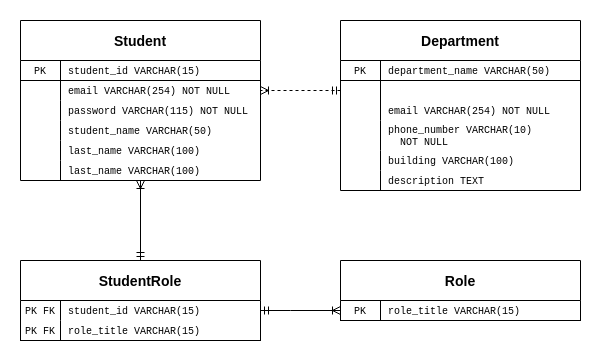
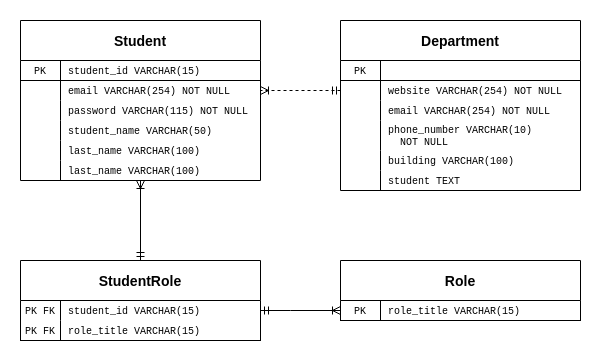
  <mxCell id="0" />
  <mxCell id="1" parent="0" />
  <mxCell id="2" value="Role" style="shape=table;startSize=40;container=1;collapsible=0;childLayout=tableLayout;fixedRows=1;rowLines=0;fontStyle=1;align=center;resizeLast=1;fontSize=14;swimlaneFillColor=none;fontFamily=Helvetica;" parent="1" vertex="1"><mxGeometry x="340" y="260" width="240" height="60" as="geometry"><mxRectangle x="120" y="120" width="80" height="30" as="alternateBounds" /></mxGeometry></mxCell>
  <mxCell id="3" value="" style="shape=partialRectangle;collapsible=0;dropTarget=0;pointerEvents=0;fillColor=none;points=[[0,0.5],[1,0.5]];portConstraint=eastwest;top=0;left=0;right=0;bottom=1;fontSize=10;fontFamily=Courier New;" parent="2" vertex="1"><mxGeometry y="40" width="240" height="20" as="geometry" /></mxCell>
  <mxCell id="4" value="PK" style="shape=partialRectangle;overflow=hidden;connectable=0;fillColor=none;top=0;left=0;bottom=0;right=0;fontStyle=0;fontSize=10;fontFamily=Courier New;" parent="3" vertex="1"><mxGeometry width="40" height="20" as="geometry"><mxRectangle width="40" height="20" as="alternateBounds" /></mxGeometry></mxCell>
  <mxCell id="5" value="role_title VARCHAR(15)" style="shape=partialRectangle;overflow=hidden;connectable=0;fillColor=none;top=0;left=0;bottom=0;right=0;align=left;spacingLeft=6;fontStyle=0;fontSize=10;fontFamily=Courier New;" parent="3" vertex="1"><mxGeometry x="40" width="200" height="20" as="geometry"><mxRectangle width="200" height="20" as="alternateBounds" /></mxGeometry></mxCell>
  <mxCell id="6" value="Student" style="shape=table;startSize=40;container=1;collapsible=0;childLayout=tableLayout;fixedRows=1;rowLines=0;fontStyle=1;align=center;resizeLast=1;fontSize=14;swimlaneFillColor=none;fontFamily=Helvetica;" parent="1" vertex="1"><mxGeometry x="20" y="20" width="240" height="160" as="geometry"><mxRectangle x="120" y="120" width="80" height="30" as="alternateBounds" /></mxGeometry></mxCell>
  <mxCell id="7" value="" style="shape=partialRectangle;collapsible=0;dropTarget=0;pointerEvents=0;fillColor=none;points=[[0,0.5],[1,0.5]];portConstraint=eastwest;top=0;left=0;right=0;bottom=1;fontSize=10;fontFamily=Courier New;" parent="6" vertex="1"><mxGeometry y="40" width="240" height="20" as="geometry" /></mxCell>
  <mxCell id="8" value="PK" style="shape=partialRectangle;overflow=hidden;connectable=0;fillColor=none;top=0;left=0;bottom=0;right=0;fontStyle=0;fontSize=10;fontFamily=Courier New;" parent="7" vertex="1"><mxGeometry width="40" height="20" as="geometry"><mxRectangle width="40" height="20" as="alternateBounds" /></mxGeometry></mxCell>
  <mxCell id="9" value="student_id VARCHAR(15)" style="shape=partialRectangle;overflow=hidden;connectable=0;fillColor=none;top=0;left=0;bottom=0;right=0;align=left;spacingLeft=6;fontStyle=0;fontSize=10;fontFamily=Courier New;" parent="7" vertex="1"><mxGeometry x="40" width="200" height="20" as="geometry"><mxRectangle width="200" height="20" as="alternateBounds" /></mxGeometry></mxCell>
  <mxCell id="10" value="" style="shape=partialRectangle;collapsible=0;dropTarget=0;pointerEvents=0;fillColor=none;points=[[0,0.5],[1,0.5]];portConstraint=eastwest;top=0;left=0;right=0;bottom=0;fontSize=10;fontFamily=Courier New;" parent="6" vertex="1"><mxGeometry y="60" width="240" height="20" as="geometry" /></mxCell>
  <mxCell id="11" value="" style="shape=partialRectangle;overflow=hidden;connectable=0;fillColor=none;top=0;left=0;bottom=0;right=0;fontSize=10;fontFamily=Courier New;" parent="10" vertex="1"><mxGeometry width="40" height="20" as="geometry"><mxRectangle width="40" height="20" as="alternateBounds" /></mxGeometry></mxCell>
  <mxCell id="12" value="email VARCHAR(254) NOT NULL" style="shape=partialRectangle;overflow=hidden;connectable=0;fillColor=none;top=0;left=0;bottom=0;right=0;align=left;spacingLeft=6;fontSize=10;fontStyle=0;fontFamily=Courier New;" parent="10" vertex="1"><mxGeometry x="40" width="200" height="20" as="geometry"><mxRectangle width="200" height="20" as="alternateBounds" /></mxGeometry></mxCell>
  <mxCell id="13" value="" style="shape=tableRow;horizontal=0;startSize=0;swimlaneHead=0;swimlaneBody=0;fillColor=none;collapsible=0;dropTarget=0;points=[[0,0.5],[1,0.5]];portConstraint=eastwest;top=0;left=0;right=0;bottom=0;" parent="6" vertex="1"><mxGeometry y="80" width="240" height="20" as="geometry" /></mxCell>
  <mxCell id="14" value="" style="shape=partialRectangle;connectable=0;fillColor=none;top=0;left=0;bottom=0;right=0;editable=1;overflow=hidden;" parent="13" vertex="1"><mxGeometry width="40" height="20" as="geometry"><mxRectangle width="40" height="20" as="alternateBounds" /></mxGeometry></mxCell>
  <mxCell id="15" value="password VARCHAR(115) NOT NULL" style="shape=partialRectangle;connectable=0;fillColor=none;top=0;left=0;bottom=0;right=0;align=left;spacingLeft=6;overflow=hidden;fontSize=10;fontFamily=Courier New;" parent="13" vertex="1"><mxGeometry x="40" width="200" height="20" as="geometry"><mxRectangle width="200" height="20" as="alternateBounds" /></mxGeometry></mxCell>
  <mxCell id="16" value="" style="shape=tableRow;horizontal=0;startSize=0;swimlaneHead=0;swimlaneBody=0;fillColor=none;collapsible=0;dropTarget=0;points=[[0,0.5],[1,0.5]];portConstraint=eastwest;top=0;left=0;right=0;bottom=0;" parent="6" vertex="1"><mxGeometry y="100" width="240" height="20" as="geometry" /></mxCell>
  <mxCell id="17" value="" style="shape=partialRectangle;connectable=0;fillColor=none;top=0;left=0;bottom=0;right=0;editable=1;overflow=hidden;" parent="16" vertex="1"><mxGeometry width="40" height="20" as="geometry"><mxRectangle width="40" height="20" as="alternateBounds" /></mxGeometry></mxCell>
  <mxCell id="18" value="student_name VARCHAR(50)" style="shape=partialRectangle;connectable=0;fillColor=none;top=0;left=0;bottom=0;right=0;align=left;spacingLeft=6;overflow=hidden;fontSize=10;fontFamily=Courier New;" parent="16" vertex="1"><mxGeometry x="40" width="200" height="20" as="geometry"><mxRectangle width="200" height="20" as="alternateBounds" /></mxGeometry></mxCell>
  <mxCell id="19" value="" style="shape=tableRow;horizontal=0;startSize=0;swimlaneHead=0;swimlaneBody=0;fillColor=none;collapsible=0;dropTarget=0;points=[[0,0.5],[1,0.5]];portConstraint=eastwest;top=0;left=0;right=0;bottom=0;" parent="6" vertex="1"><mxGeometry y="120" width="240" height="20" as="geometry" /></mxCell>
  <mxCell id="20" value="" style="shape=partialRectangle;connectable=0;fillColor=none;top=0;left=0;bottom=0;right=0;editable=1;overflow=hidden;" parent="19" vertex="1"><mxGeometry width="40" height="20" as="geometry"><mxRectangle width="40" height="20" as="alternateBounds" /></mxGeometry></mxCell>
  <mxCell id="21" value="last_name VARCHAR(100)" style="shape=partialRectangle;connectable=0;fillColor=none;top=0;left=0;bottom=0;right=0;align=left;spacingLeft=6;overflow=hidden;fontSize=10;fontFamily=Courier New;" parent="19" vertex="1"><mxGeometry x="40" width="200" height="20" as="geometry"><mxRectangle width="200" height="20" as="alternateBounds" /></mxGeometry></mxCell>
  <mxCell id="22" value="" style="shape=tableRow;horizontal=0;startSize=0;swimlaneHead=0;swimlaneBody=0;fillColor=none;collapsible=0;dropTarget=0;points=[[0,0.5],[1,0.5]];portConstraint=eastwest;top=0;left=0;right=0;bottom=0;" vertex="1" parent="6"><mxGeometry y="140" width="240" height="20" as="geometry" /></mxCell>
  <mxCell id="23" value="" style="shape=partialRectangle;connectable=0;fillColor=none;top=0;left=0;bottom=0;right=0;editable=1;overflow=hidden;" vertex="1" parent="22"><mxGeometry width="40" height="20" as="geometry"><mxRectangle width="40" height="20" as="alternateBounds" /></mxGeometry></mxCell>
  <mxCell id="24" value="last_name VARCHAR(100)" style="shape=partialRectangle;connectable=0;fillColor=none;top=0;left=0;bottom=0;right=0;align=left;spacingLeft=6;overflow=hidden;fontSize=10;fontFamily=Courier New;" vertex="1" parent="22"><mxGeometry x="40" width="200" height="20" as="geometry"><mxRectangle width="200" height="20" as="alternateBounds" /></mxGeometry></mxCell>
  <mxCell id="25" value="StudentRole" style="shape=table;startSize=40;container=1;collapsible=0;childLayout=tableLayout;fixedRows=1;rowLines=0;fontStyle=1;align=center;resizeLast=1;fontSize=14;swimlaneFillColor=none;fontFamily=Helvetica;" parent="1" vertex="1"><mxGeometry x="20" y="260" width="240" height="80" as="geometry"><mxRectangle x="120" y="120" width="80" height="30" as="alternateBounds" /></mxGeometry></mxCell>
  <mxCell id="26" value="" style="shape=tableRow;horizontal=0;startSize=0;swimlaneHead=0;swimlaneBody=0;fillColor=none;collapsible=0;dropTarget=0;points=[[0,0.5],[1,0.5]];portConstraint=eastwest;top=0;left=0;right=0;bottom=0;" parent="25" vertex="1"><mxGeometry y="40" width="240" height="20" as="geometry" /></mxCell>
  <mxCell id="27" value="PK FK" style="shape=partialRectangle;connectable=0;fillColor=none;top=0;left=0;bottom=0;right=0;editable=1;overflow=hidden;fontSize=10;fontFamily=Courier New;" parent="26" vertex="1"><mxGeometry width="40" height="20" as="geometry"><mxRectangle width="40" height="20" as="alternateBounds" /></mxGeometry></mxCell>
  <mxCell id="28" value="student_id VARCHAR(15)" style="shape=partialRectangle;connectable=0;fillColor=none;top=0;left=0;bottom=0;right=0;align=left;spacingLeft=6;overflow=hidden;fontSize=10;fontFamily=Courier New;" parent="26" vertex="1"><mxGeometry x="40" width="200" height="20" as="geometry"><mxRectangle width="200" height="20" as="alternateBounds" /></mxGeometry></mxCell>
  <mxCell id="29" value="" style="shape=partialRectangle;collapsible=0;dropTarget=0;pointerEvents=0;fillColor=none;points=[[0,0.5],[1,0.5]];portConstraint=eastwest;top=0;left=0;right=0;bottom=1;fontSize=10;fontFamily=Courier New;" parent="25" vertex="1"><mxGeometry y="60" width="240" height="20" as="geometry" /></mxCell>
  <mxCell id="30" value="PK FK" style="shape=partialRectangle;overflow=hidden;connectable=0;fillColor=none;top=0;left=0;bottom=0;right=0;fontStyle=0;fontSize=10;fontFamily=Courier New;" parent="29" vertex="1"><mxGeometry width="40" height="20" as="geometry"><mxRectangle width="40" height="20" as="alternateBounds" /></mxGeometry></mxCell>
  <mxCell id="31" value="role_title VARCHAR(15)" style="shape=partialRectangle;overflow=hidden;connectable=0;fillColor=none;top=0;left=0;bottom=0;right=0;align=left;spacingLeft=6;fontStyle=0;fontSize=10;fontFamily=Courier New;" parent="29" vertex="1"><mxGeometry x="40" width="200" height="20" as="geometry"><mxRectangle width="200" height="20" as="alternateBounds" /></mxGeometry></mxCell>
  <mxCell id="32" value="" style="edgeStyle=orthogonalEdgeStyle;fontSize=12;html=1;endArrow=ERoneToMany;startArrow=ERmandOne;rounded=0;exitX=0.5;exitY=0;exitDx=0;exitDy=0;" parent="1" source="25" edge="1"><mxGeometry width="100" height="100" relative="1" as="geometry"><mxPoint x="730" y="230" as="sourcePoint" /><mxPoint x="140" y="180" as="targetPoint" /><Array as="points" /></mxGeometry></mxCell>
  <mxCell id="33" value="" style="edgeStyle=orthogonalEdgeStyle;fontSize=12;html=1;endArrow=ERoneToMany;startArrow=ERmandOne;rounded=0;exitX=1;exitY=0.5;exitDx=0;exitDy=0;entryX=0;entryY=0.5;entryDx=0;entryDy=0;" parent="1" source="26" target="3" edge="1"><mxGeometry width="100" height="100" relative="1" as="geometry"><mxPoint x="80" y="150" as="sourcePoint" /><mxPoint x="460" y="310" as="targetPoint" /><Array as="points"><mxPoint x="290" y="310" /><mxPoint x="290" y="310" /></Array></mxGeometry></mxCell>
  <mxCell id="34" value="Department" style="shape=table;startSize=40;container=1;collapsible=0;childLayout=tableLayout;fixedRows=1;rowLines=0;fontStyle=1;align=center;resizeLast=1;fontSize=14;swimlaneFillColor=none;fontFamily=Helvetica;" vertex="1" parent="1"><mxGeometry x="340" y="20" width="240" height="170.0" as="geometry"><mxRectangle x="120" y="120" width="80" height="30" as="alternateBounds" /></mxGeometry></mxCell>
  <mxCell id="35" value="" style="shape=partialRectangle;collapsible=0;dropTarget=0;pointerEvents=0;fillColor=none;points=[[0,0.5],[1,0.5]];portConstraint=eastwest;top=0;left=0;right=0;bottom=1;fontSize=10;fontFamily=Courier New;" vertex="1" parent="34"><mxGeometry y="40" width="240" height="20" as="geometry" /></mxCell>
  <mxCell id="36" value="PK" style="shape=partialRectangle;overflow=hidden;connectable=0;fillColor=none;top=0;left=0;bottom=0;right=0;fontStyle=0;fontSize=10;fontFamily=Courier New;" vertex="1" parent="35"><mxGeometry width="40" height="20" as="geometry"><mxRectangle width="40" height="20" as="alternateBounds" /></mxGeometry></mxCell>
- <mxCell id="37" value="department_name VARCHAR(50)" style="shape=partialRectangle;overflow=hidden;connectable=0;fillColor=none;top=0;left=0;bottom=0;right=0;align=left;spacingLeft=6;fontStyle=0;fontSize=10;fontFamily=Courier New;" vertex="1" parent="35"><mxGeometry x="40" width="200" height="20" as="geometry"><mxRectangle width="200" height="20" as="alternateBounds" /></mxGeometry></mxCell>
  <mxCell id="38" value="" style="shape=partialRectangle;collapsible=0;dropTarget=0;pointerEvents=0;fillColor=none;points=[[0,0.5],[1,0.5]];portConstraint=eastwest;top=0;left=0;right=0;bottom=0;fontSize=10;fontFamily=Courier New;" vertex="1" parent="34"><mxGeometry y="60" width="240" height="20" as="geometry" /></mxCell>
  <mxCell id="39" value="" style="shape=partialRectangle;overflow=hidden;connectable=0;fillColor=none;top=0;left=0;bottom=0;right=0;fontSize=10;fontFamily=Courier New;" vertex="1" parent="38"><mxGeometry width="40" height="20" as="geometry"><mxRectangle width="40" height="20" as="alternateBounds" /></mxGeometry></mxCell>
+ <mxCell id="40" value="website VARCHAR(254) NOT NULL" style="shape=partialRectangle;overflow=hidden;connectable=0;fillColor=none;top=0;left=0;bottom=0;right=0;align=left;spacingLeft=6;fontSize=10;fontStyle=0;fontFamily=Courier New;" vertex="1" parent="38"><mxGeometry x="40" width="200" height="20" as="geometry"><mxRectangle width="200" height="20" as="alternateBounds" /></mxGeometry></mxCell>
  <mxCell id="41" value="" style="shape=tableRow;horizontal=0;startSize=0;swimlaneHead=0;swimlaneBody=0;fillColor=none;collapsible=0;dropTarget=0;points=[[0,0.5],[1,0.5]];portConstraint=eastwest;top=0;left=0;right=0;bottom=0;" vertex="1" parent="34"><mxGeometry y="80" width="240" height="20" as="geometry" /></mxCell>
  <mxCell id="42" value="" style="shape=partialRectangle;connectable=0;fillColor=none;top=0;left=0;bottom=0;right=0;editable=1;overflow=hidden;" vertex="1" parent="41"><mxGeometry width="40" height="20" as="geometry"><mxRectangle width="40" height="20" as="alternateBounds" /></mxGeometry></mxCell>
  <mxCell id="43" value="email VARCHAR(254) NOT NULL" style="shape=partialRectangle;connectable=0;fillColor=none;top=0;left=0;bottom=0;right=0;align=left;spacingLeft=6;overflow=hidden;fontSize=10;fontFamily=Courier New;" vertex="1" parent="41"><mxGeometry x="40" width="200" height="20" as="geometry"><mxRectangle width="200" height="20" as="alternateBounds" /></mxGeometry></mxCell>
  <mxCell id="44" value="" style="shape=tableRow;horizontal=0;startSize=0;swimlaneHead=0;swimlaneBody=0;fillColor=none;collapsible=0;dropTarget=0;points=[[0,0.5],[1,0.5]];portConstraint=eastwest;top=0;left=0;right=0;bottom=0;" vertex="1" parent="34"><mxGeometry y="100" width="240" height="30" as="geometry" /></mxCell>
  <mxCell id="45" value="" style="shape=partialRectangle;connectable=0;fillColor=none;top=0;left=0;bottom=0;right=0;editable=1;overflow=hidden;" vertex="1" parent="44"><mxGeometry width="40" height="30" as="geometry"><mxRectangle width="40" height="30" as="alternateBounds" /></mxGeometry></mxCell>
  <mxCell id="46" value="phone_number VARCHAR(10)&#10;  NOT NULL" style="shape=partialRectangle;connectable=0;fillColor=none;top=0;left=0;bottom=0;right=0;align=left;spacingLeft=6;overflow=hidden;fontSize=10;fontFamily=Courier New;" vertex="1" parent="44"><mxGeometry x="40" width="200" height="30" as="geometry"><mxRectangle width="200" height="30" as="alternateBounds" /></mxGeometry></mxCell>
  <mxCell id="47" value="" style="shape=tableRow;horizontal=0;startSize=0;swimlaneHead=0;swimlaneBody=0;fillColor=none;collapsible=0;dropTarget=0;points=[[0,0.5],[1,0.5]];portConstraint=eastwest;top=0;left=0;right=0;bottom=0;" vertex="1" parent="34"><mxGeometry y="130" width="240" height="20" as="geometry" /></mxCell>
  <mxCell id="48" value="" style="shape=partialRectangle;connectable=0;fillColor=none;top=0;left=0;bottom=0;right=0;editable=1;overflow=hidden;" vertex="1" parent="47"><mxGeometry width="40" height="20" as="geometry"><mxRectangle width="40" height="20" as="alternateBounds" /></mxGeometry></mxCell>
  <mxCell id="49" value="building VARCHAR(100)" style="shape=partialRectangle;connectable=0;fillColor=none;top=0;left=0;bottom=0;right=0;align=left;spacingLeft=6;overflow=hidden;fontSize=10;fontFamily=Courier New;" vertex="1" parent="47"><mxGeometry x="40" width="200" height="20" as="geometry"><mxRectangle width="200" height="20" as="alternateBounds" /></mxGeometry></mxCell>
  <mxCell id="50" value="" style="shape=tableRow;horizontal=0;startSize=0;swimlaneHead=0;swimlaneBody=0;fillColor=none;collapsible=0;dropTarget=0;points=[[0,0.5],[1,0.5]];portConstraint=eastwest;top=0;left=0;right=0;bottom=0;" vertex="1" parent="34"><mxGeometry y="150" width="240" height="20" as="geometry" /></mxCell>
  <mxCell id="51" value="" style="shape=partialRectangle;connectable=0;fillColor=none;top=0;left=0;bottom=0;right=0;editable=1;overflow=hidden;" vertex="1" parent="50"><mxGeometry width="40" height="20" as="geometry"><mxRectangle width="40" height="20" as="alternateBounds" /></mxGeometry></mxCell>
- <mxCell id="52" value="description TEXT" style="shape=partialRectangle;connectable=0;fillColor=none;top=0;left=0;bottom=0;right=0;align=left;spacingLeft=6;overflow=hidden;fontSize=10;fontFamily=Courier New;" vertex="1" parent="50"><mxGeometry x="40" width="200" height="20" as="geometry"><mxRectangle width="200" height="20" as="alternateBounds" /></mxGeometry></mxCell>
+ <mxCell id="52" value="student TEXT" style="shape=partialRectangle;connectable=0;fillColor=none;top=0;left=0;bottom=0;right=0;align=left;spacingLeft=6;overflow=hidden;fontSize=10;fontFamily=Courier New;" vertex="1" parent="50"><mxGeometry x="40" width="200" height="20" as="geometry"><mxRectangle width="200" height="20" as="alternateBounds" /></mxGeometry></mxCell>
  <mxCell id="53" value="" style="edgeStyle=orthogonalEdgeStyle;fontSize=12;html=1;endArrow=ERoneToMany;startArrow=ERmandOne;rounded=0;exitX=0;exitY=0.5;exitDx=0;exitDy=0;entryX=1;entryY=0.5;entryDx=0;entryDy=0;dashed=1;" edge="1" parent="1" source="38" target="10"><mxGeometry width="100" height="100" relative="1" as="geometry"><mxPoint x="150" y="270" as="sourcePoint" /><mxPoint x="150" y="190" as="targetPoint" /><Array as="points" /></mxGeometry></mxCell>
